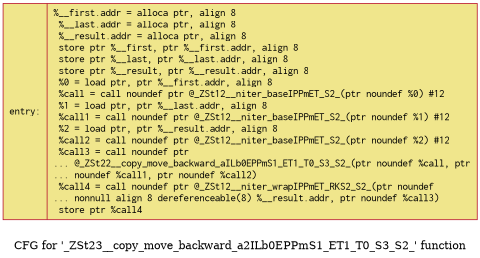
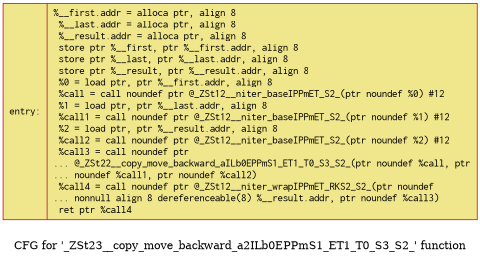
  digraph {
    label="CFG for '_ZSt23__copy_move_backward_a2ILb0EPPmS1_ET1_T0_S3_S2_' function"
    rankdir=LR
-   n1 [color="#b70d28ff" fillcolor=khaki fontname=Courier label="{entry:\l|  %__first.addr = alloca ptr, align 8\l  %__last.addr = alloca ptr, align 8\l  %__result.addr = alloca ptr, align 8\l  store ptr %__first, ptr %__first.addr, align 8\l  store ptr %__last, ptr %__last.addr, align 8\l  store ptr %__result, ptr %__result.addr, align 8\l  %0 = load ptr, ptr %__first.addr, align 8\l  %call = call noundef ptr @_ZSt12__niter_baseIPPmET_S2_(ptr noundef %0) #12\l  %1 = load ptr, ptr %__last.addr, align 8\l  %call1 = call noundef ptr @_ZSt12__niter_baseIPPmET_S2_(ptr noundef %1) #12\l  %2 = load ptr, ptr %__result.addr, align 8\l  %call2 = call noundef ptr @_ZSt12__niter_baseIPPmET_S2_(ptr noundef %2) #12\l  %call3 = call noundef ptr\l... @_ZSt22__copy_move_backward_aILb0EPPmS1_ET1_T0_S3_S2_(ptr noundef %call, ptr\l... noundef %call1, ptr noundef %call2)\l  %call4 = call noundef ptr @_ZSt12__niter_wrapIPPmET_RKS2_S2_(ptr noundef\l... nonnull align 8 dereferenceable(8) %__result.addr, ptr noundef %call3)\l  store ptr %call4\l}" shape=record style=filled]
+   n1 [color="#b70d28ff" fillcolor=khaki fontname=Courier label="{entry:\l|  %__first.addr = alloca ptr, align 8\l  %__last.addr = alloca ptr, align 8\l  %__result.addr = alloca ptr, align 8\l  store ptr %__first, ptr %__first.addr, align 8\l  store ptr %__last, ptr %__last.addr, align 8\l  store ptr %__result, ptr %__result.addr, align 8\l  %0 = load ptr, ptr %__first.addr, align 8\l  %call = call noundef ptr @_ZSt12__niter_baseIPPmET_S2_(ptr noundef %0) #12\l  %1 = load ptr, ptr %__last.addr, align 8\l  %call1 = call noundef ptr @_ZSt12__niter_baseIPPmET_S2_(ptr noundef %1) #12\l  %2 = load ptr, ptr %__result.addr, align 8\l  %call2 = call noundef ptr @_ZSt12__niter_baseIPPmET_S2_(ptr noundef %2) #12\l  %call3 = call noundef ptr\l... @_ZSt22__copy_move_backward_aILb0EPPmS1_ET1_T0_S3_S2_(ptr noundef %call, ptr\l... noundef %call1, ptr noundef %call2)\l  %call4 = call noundef ptr @_ZSt12__niter_wrapIPPmET_RKS2_S2_(ptr noundef\l... nonnull align 8 dereferenceable(8) %__result.addr, ptr noundef %call3)\l  ret ptr %call4\l}" shape=record style=filled]
  }
